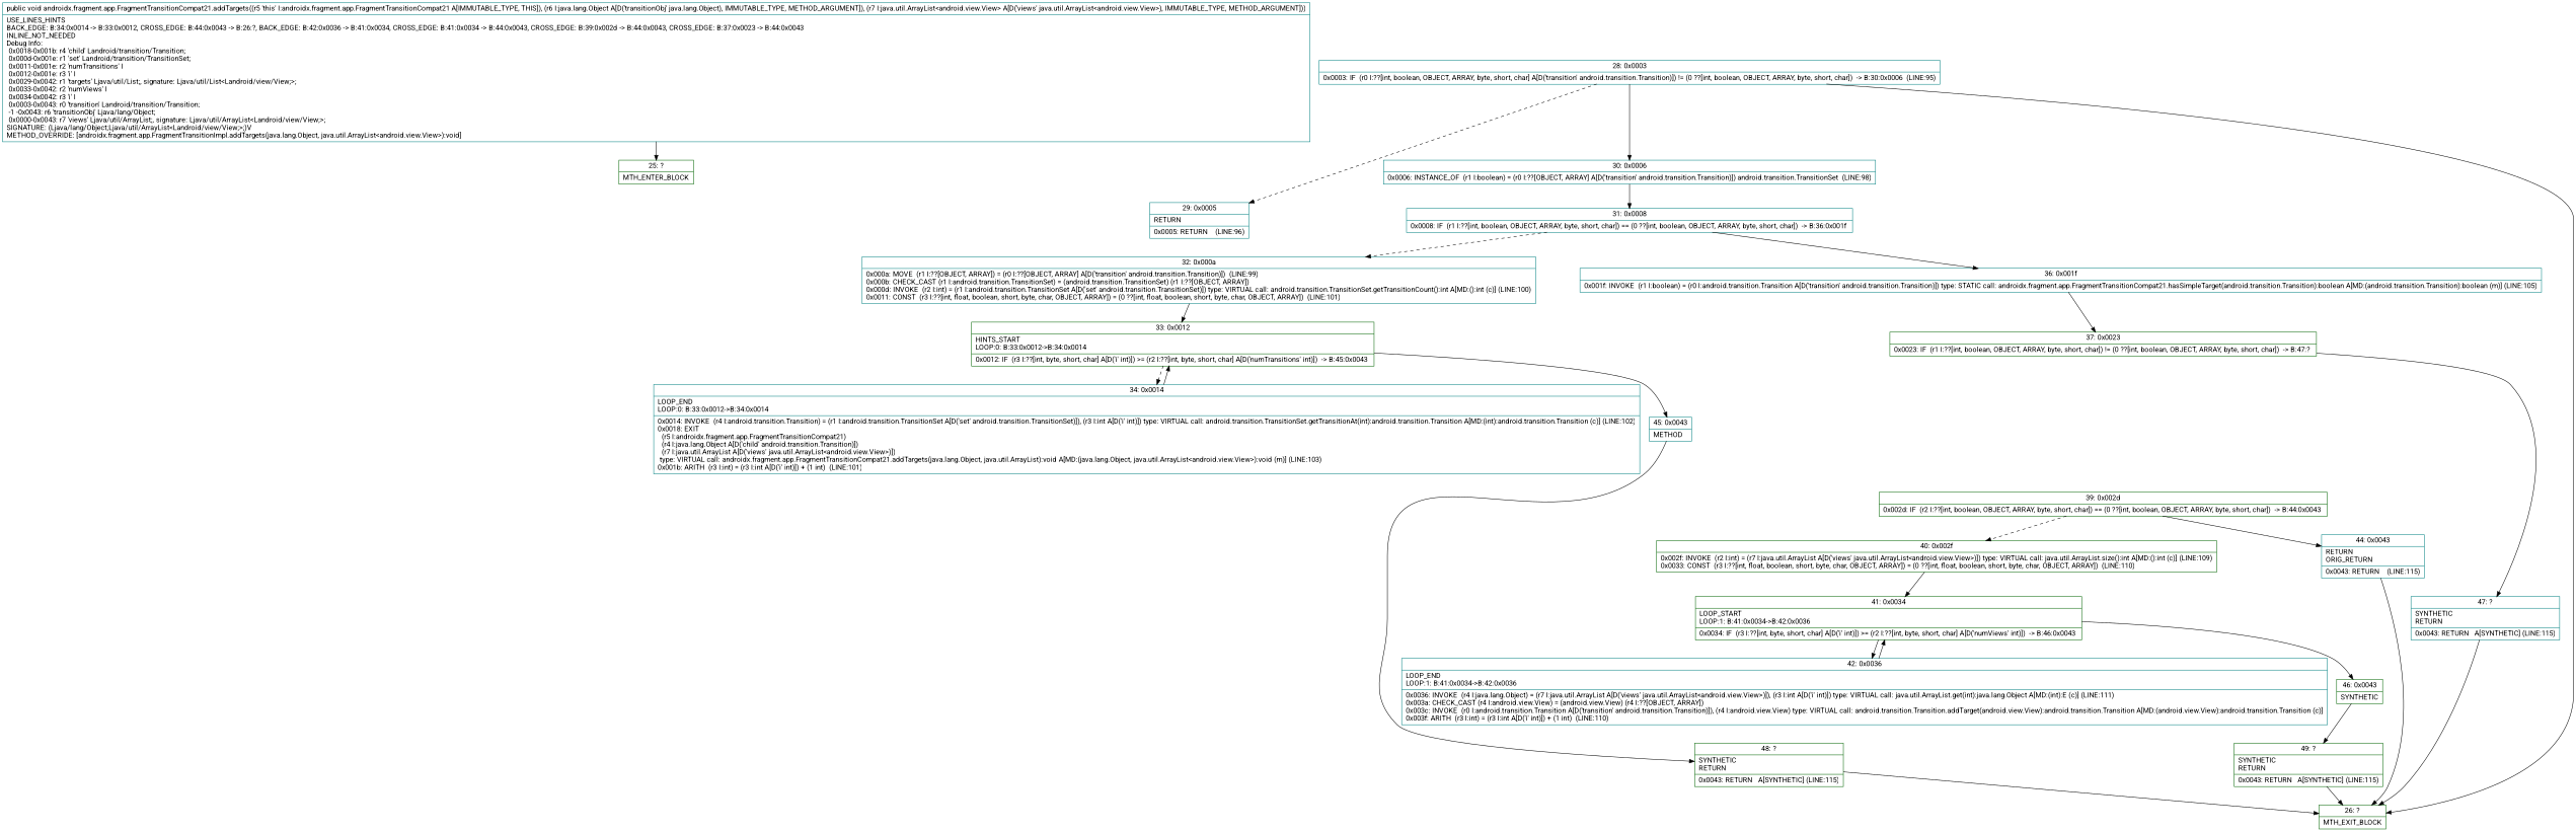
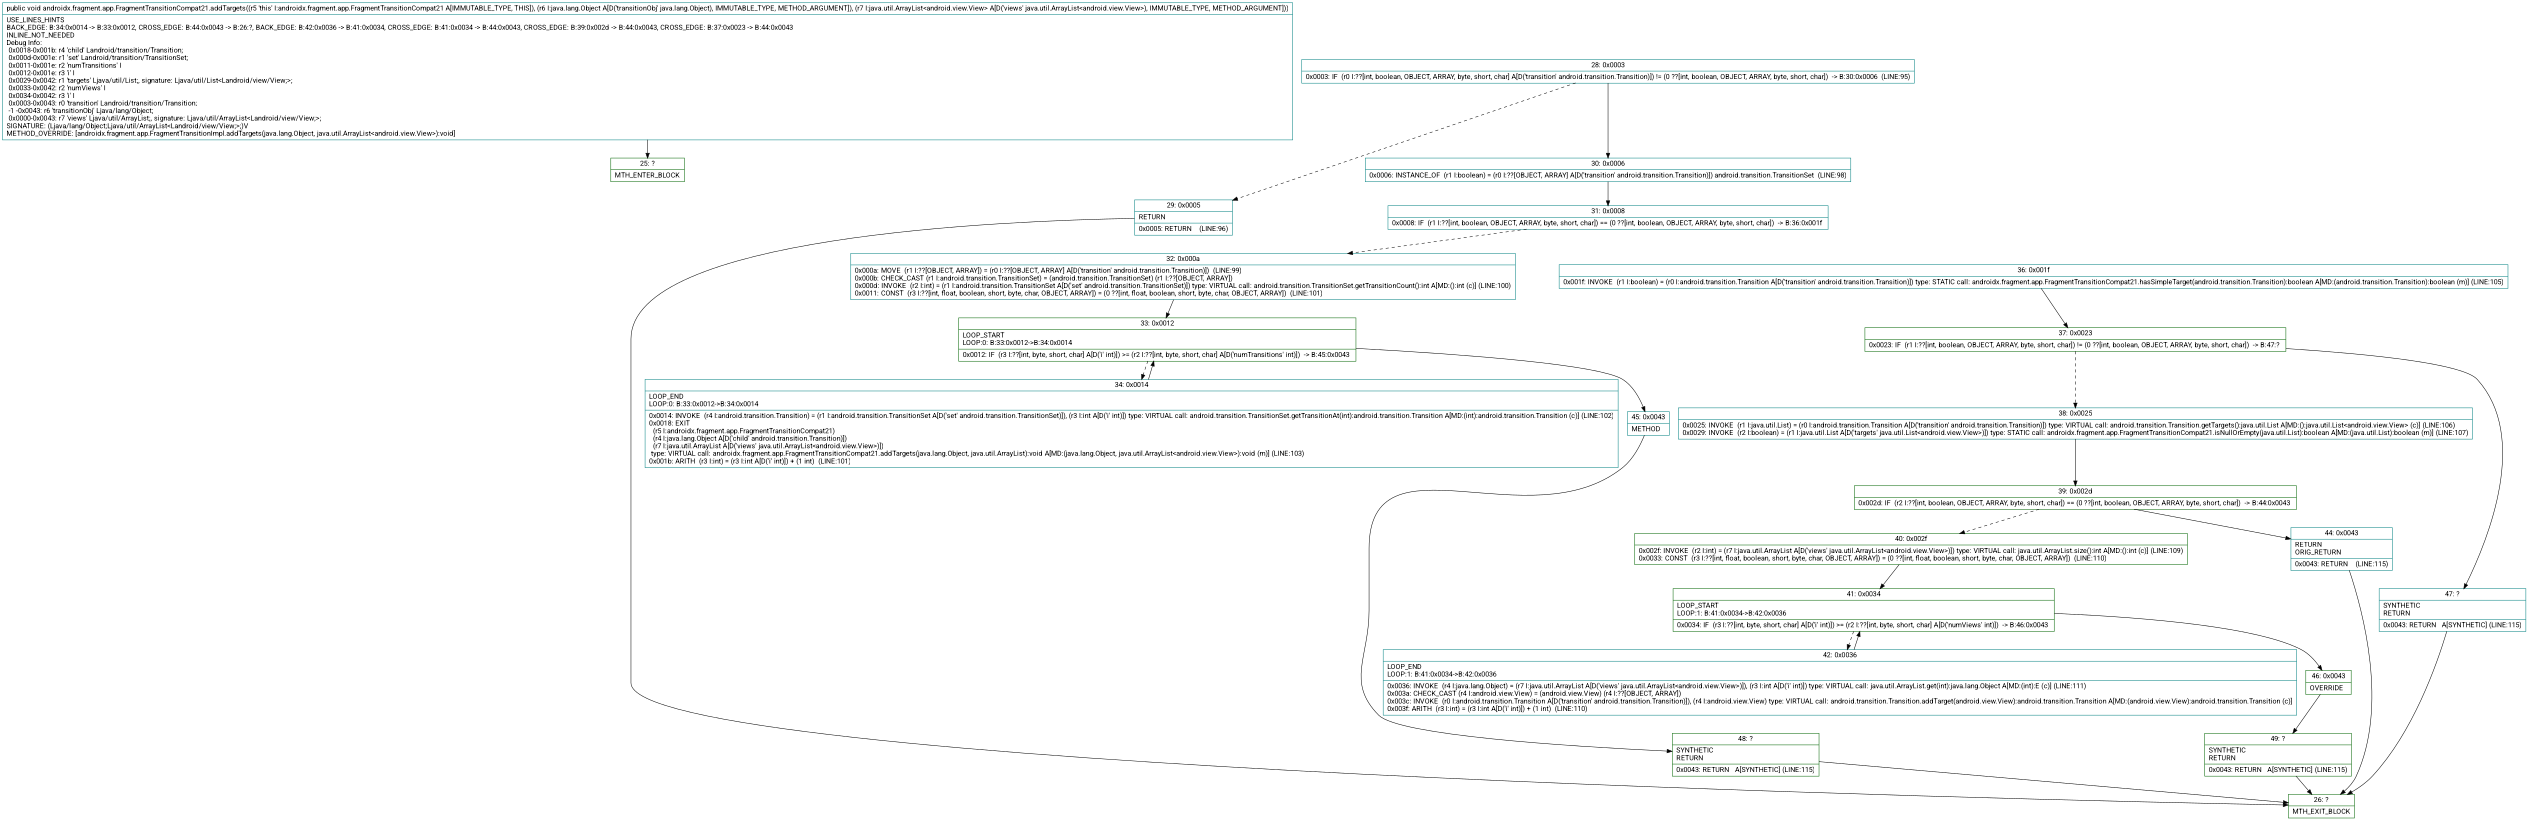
  digraph {
    fontname=Roboto
    node [color=teal fontname=Roboto shape=record]
    edge [fontname=Roboto]
    n1 [color=darkgreen label="{25\:\ ?|MTH_ENTER_BLOCK\l}"]
    n2 [label="{28\:\ 0x0003|0x0003: IF  (r0 I:??[int, boolean, OBJECT, ARRAY, byte, short, char] A[D('transition' android.transition.Transition)]) != (0 ??[int, boolean, OBJECT, ARRAY, byte, short, char])  \-\> B:30:0x0006  (LINE:95)\l}"]
    n3 [label="{29\:\ 0x0005|RETURN\l|0x0005: RETURN    (LINE:96)\l}"]
    n4 [label="{30\:\ 0x0006|0x0006: INSTANCE_OF  (r1 I:boolean) = (r0 I:??[OBJECT, ARRAY] A[D('transition' android.transition.Transition)]) android.transition.TransitionSet  (LINE:98)\l}"]
    n5 [color=darkgreen label="{26\:\ ?|MTH_EXIT_BLOCK\l}"]
    n6 [label="{31\:\ 0x0008|0x0008: IF  (r1 I:??[int, boolean, OBJECT, ARRAY, byte, short, char]) == (0 ??[int, boolean, OBJECT, ARRAY, byte, short, char])  \-\> B:36:0x001f \l}"]
    n7 [label="{32\:\ 0x000a|0x000a: MOVE  (r1 I:??[OBJECT, ARRAY]) = (r0 I:??[OBJECT, ARRAY] A[D('transition' android.transition.Transition)])  (LINE:99)\l0x000b: CHECK_CAST (r1 I:android.transition.TransitionSet) = (android.transition.TransitionSet) (r1 I:??[OBJECT, ARRAY]) \l0x000d: INVOKE  (r2 I:int) = (r1 I:android.transition.TransitionSet A[D('set' android.transition.TransitionSet)]) type: VIRTUAL call: android.transition.TransitionSet.getTransitionCount():int A[MD:():int (c)] (LINE:100)\l0x0011: CONST  (r3 I:??[int, float, boolean, short, byte, char, OBJECT, ARRAY]) = (0 ??[int, float, boolean, short, byte, char, OBJECT, ARRAY])  (LINE:101)\l}"]
    n8 [label="{36\:\ 0x001f|0x001f: INVOKE  (r1 I:boolean) = (r0 I:android.transition.Transition A[D('transition' android.transition.Transition)]) type: STATIC call: androidx.fragment.app.FragmentTransitionCompat21.hasSimpleTarget(android.transition.Transition):boolean A[MD:(android.transition.Transition):boolean (m)] (LINE:105)\l}"]
-   n9 [color=darkgreen label="{33\:\ 0x0012|HINTS_START\lLOOP:0: B:33:0x0012\-\>B:34:0x0014\l|0x0012: IF  (r3 I:??[int, byte, short, char] A[D('i' int)]) \>= (r2 I:??[int, byte, short, char] A[D('numTransitions' int)])  \-\> B:45:0x0043 \l}"]
+   n9 [color=darkgreen label="{33\:\ 0x0012|LOOP_START\lLOOP:0: B:33:0x0012\-\>B:34:0x0014\l|0x0012: IF  (r3 I:??[int, byte, short, char] A[D('i' int)]) \>= (r2 I:??[int, byte, short, char] A[D('numTransitions' int)])  \-\> B:45:0x0043 \l}"]
    n10 [color=darkgreen label="{37\:\ 0x0023|0x0023: IF  (r1 I:??[int, boolean, OBJECT, ARRAY, byte, short, char]) != (0 ??[int, boolean, OBJECT, ARRAY, byte, short, char])  \-\> B:47:? \l}"]
    n11 [label="{34\:\ 0x0014|LOOP_END\lLOOP:0: B:33:0x0012\-\>B:34:0x0014\l|0x0014: INVOKE  (r4 I:android.transition.Transition) = (r1 I:android.transition.TransitionSet A[D('set' android.transition.TransitionSet)]), (r3 I:int A[D('i' int)]) type: VIRTUAL call: android.transition.TransitionSet.getTransitionAt(int):android.transition.Transition A[MD:(int):android.transition.Transition (c)] (LINE:102)\l0x0018: EXIT  \l  (r5 I:androidx.fragment.app.FragmentTransitionCompat21)\l  (r4 I:java.lang.Object A[D('child' android.transition.Transition)])\l  (r7 I:java.util.ArrayList A[D('views' java.util.ArrayList\<android.view.View\>)])\l type: VIRTUAL call: androidx.fragment.app.FragmentTransitionCompat21.addTargets(java.lang.Object, java.util.ArrayList):void A[MD:(java.lang.Object, java.util.ArrayList\<android.view.View\>):void (m)] (LINE:103)\l0x001b: ARITH  (r3 I:int) = (r3 I:int A[D('i' int)]) + (1 int)  (LINE:101)\l}"]
    n12 [label="{45\:\ 0x0043|METHOD\l}"]
    n13 [color=darkgreen label="{48\:\ ?|SYNTHETIC\lRETURN\l|0x0043: RETURN   A[SYNTHETIC] (LINE:115)\l}"]
+   n14 [label="{38\:\ 0x0025|0x0025: INVOKE  (r1 I:java.util.List) = (r0 I:android.transition.Transition A[D('transition' android.transition.Transition)]) type: VIRTUAL call: android.transition.Transition.getTargets():java.util.List A[MD:():java.util.List\<android.view.View\> (c)] (LINE:106)\l0x0029: INVOKE  (r2 I:boolean) = (r1 I:java.util.List A[D('targets' java.util.List\<android.view.View\>)]) type: STATIC call: androidx.fragment.app.FragmentTransitionCompat21.isNullOrEmpty(java.util.List):boolean A[MD:(java.util.List):boolean (m)] (LINE:107)\l}"]
    n15 [label="{47\:\ ?|SYNTHETIC\lRETURN\l|0x0043: RETURN   A[SYNTHETIC] (LINE:115)\l}"]
    n16 [color=darkgreen label="{39\:\ 0x002d|0x002d: IF  (r2 I:??[int, boolean, OBJECT, ARRAY, byte, short, char]) == (0 ??[int, boolean, OBJECT, ARRAY, byte, short, char])  \-\> B:44:0x0043 \l}"]
    n17 [color=darkgreen label="{40\:\ 0x002f|0x002f: INVOKE  (r2 I:int) = (r7 I:java.util.ArrayList A[D('views' java.util.ArrayList\<android.view.View\>)]) type: VIRTUAL call: java.util.ArrayList.size():int A[MD:():int (c)] (LINE:109)\l0x0033: CONST  (r3 I:??[int, float, boolean, short, byte, char, OBJECT, ARRAY]) = (0 ??[int, float, boolean, short, byte, char, OBJECT, ARRAY])  (LINE:110)\l}"]
    n18 [label="{44\:\ 0x0043|RETURN\lORIG_RETURN\l|0x0043: RETURN    (LINE:115)\l}"]
    n19 [color=darkgreen label="{41\:\ 0x0034|LOOP_START\lLOOP:1: B:41:0x0034\-\>B:42:0x0036\l|0x0034: IF  (r3 I:??[int, byte, short, char] A[D('i' int)]) \>= (r2 I:??[int, byte, short, char] A[D('numViews' int)])  \-\> B:46:0x0043 \l}"]
    n20 [label="{42\:\ 0x0036|LOOP_END\lLOOP:1: B:41:0x0034\-\>B:42:0x0036\l|0x0036: INVOKE  (r4 I:java.lang.Object) = (r7 I:java.util.ArrayList A[D('views' java.util.ArrayList\<android.view.View\>)]), (r3 I:int A[D('i' int)]) type: VIRTUAL call: java.util.ArrayList.get(int):java.lang.Object A[MD:(int):E (c)] (LINE:111)\l0x003a: CHECK_CAST (r4 I:android.view.View) = (android.view.View) (r4 I:??[OBJECT, ARRAY]) \l0x003c: INVOKE  (r0 I:android.transition.Transition A[D('transition' android.transition.Transition)]), (r4 I:android.view.View) type: VIRTUAL call: android.transition.Transition.addTarget(android.view.View):android.transition.Transition A[MD:(android.view.View):android.transition.Transition (c)]\l0x003f: ARITH  (r3 I:int) = (r3 I:int A[D('i' int)]) + (1 int)  (LINE:110)\l}"]
-   n21 [color=darkgreen label="{46\:\ 0x0043|SYNTHETIC\l}"]
+   n21 [color=darkgreen label="{46\:\ 0x0043|OVERRIDE\l}"]
    n22 [color=darkgreen label="{49\:\ ?|SYNTHETIC\lRETURN\l|0x0043: RETURN   A[SYNTHETIC] (LINE:115)\l}"]
    n23 [label="{public void androidx.fragment.app.FragmentTransitionCompat21.addTargets((r5 'this' I:androidx.fragment.app.FragmentTransitionCompat21 A[IMMUTABLE_TYPE, THIS]), (r6 I:java.lang.Object A[D('transitionObj' java.lang.Object), IMMUTABLE_TYPE, METHOD_ARGUMENT]), (r7 I:java.util.ArrayList\<android.view.View\> A[D('views' java.util.ArrayList\<android.view.View\>), IMMUTABLE_TYPE, METHOD_ARGUMENT]))  | USE_LINES_HINTS\lBACK_EDGE: B:34:0x0014 \-\> B:33:0x0012, CROSS_EDGE: B:44:0x0043 \-\> B:26:?, BACK_EDGE: B:42:0x0036 \-\> B:41:0x0034, CROSS_EDGE: B:41:0x0034 \-\> B:44:0x0043, CROSS_EDGE: B:39:0x002d \-\> B:44:0x0043, CROSS_EDGE: B:37:0x0023 \-\> B:44:0x0043\lINLINE_NOT_NEEDED\lDebug Info:\l  0x0018\-0x001b: r4 'child' Landroid\/transition\/Transition;\l  0x000d\-0x001e: r1 'set' Landroid\/transition\/TransitionSet;\l  0x0011\-0x001e: r2 'numTransitions' I\l  0x0012\-0x001e: r3 'i' I\l  0x0029\-0x0042: r1 'targets' Ljava\/util\/List;, signature: Ljava\/util\/List\<Landroid\/view\/View;\>;\l  0x0033\-0x0042: r2 'numViews' I\l  0x0034\-0x0042: r3 'i' I\l  0x0003\-0x0043: r0 'transition' Landroid\/transition\/Transition;\l  \-1 \-0x0043: r6 'transitionObj' Ljava\/lang\/Object;\l  0x0000\-0x0043: r7 'views' Ljava\/util\/ArrayList;, signature: Ljava\/util\/ArrayList\<Landroid\/view\/View;\>;\lSIGNATURE: (Ljava\/lang\/Object;Ljava\/util\/ArrayList\<Landroid\/view\/View;\>;)V\lMETHOD_OVERRIDE: [androidx.fragment.app.FragmentTransitionImpl.addTargets(java.lang.Object, java.util.ArrayList\<android.view.View\>):void]\l}"]
    n2 -> n3 [style=dashed]
    n2 -> n4
-   n2 -> n5
+   n3 -> n5
    n4 -> n6
    n6 -> n7 [style=dashed]
-   n6 -> n8
    n7 -> n9
    n8 -> n10
    n9 -> n11 [style=dashed]
    n9 -> n12
+   n10 -> n14 [style=dashed]
    n10 -> n15
    n11 -> n9
    n12 -> n13
    n13 -> n5
+   n14 -> n16
    n15 -> n5
    n16 -> n17 [style=dashed]
    n16 -> n18
    n17 -> n19
    n18 -> n5
-   n19 -> n20 [style=solid]
+   n19 -> n20 [style=dashed]
    n19 -> n21
    n20 -> n19
    n21 -> n22
    n22 -> n5
    n23 -> n1
  }
